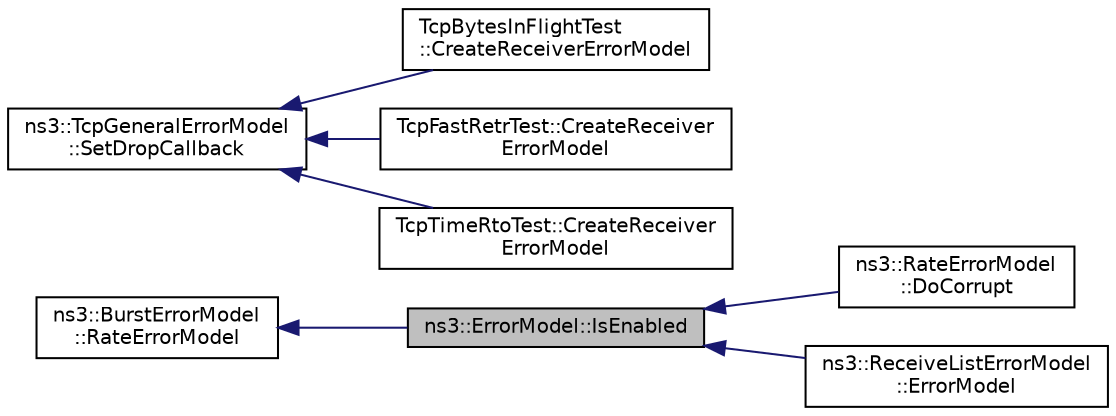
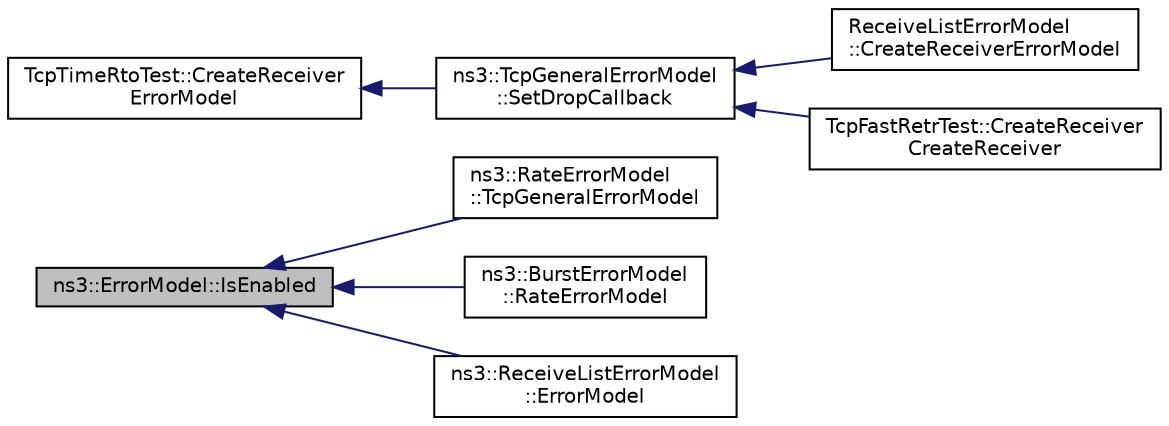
  digraph {
    rankdir=LR
    node [color=black fillcolor=white fontname=Helvetica fontsize=10 shape=record style=filled]
    edge [color=midnightblue dir=back fontname=Helvetica fontsize=10 labelfontname=Helvetica labelfontsize=10 style=solid]
    n1 [fillcolor=grey75 fontcolor=black height=0.2 label="ns3::ErrorModel::IsEnabled" width=0.4]
-   n2 [height=0.2 label="ns3::RateErrorModel\l::DoCorrupt" width=0.4]
+   n2 [height=0.2 label="ns3::RateErrorModel\l::TcpGeneralErrorModel" width=0.4]
    n3 [height=0.2 label="ns3::BurstErrorModel\l::RateErrorModel" width=0.4]
    n4 [height=0.2 label="ns3::ReceiveListErrorModel\l::ErrorModel" width=0.4]
    n5 [height=0.2 label="ns3::TcpGeneralErrorModel\l::SetDropCallback" width=0.4]
-   n6 [height=0.2 label="TcpBytesInFlightTest\l::CreateReceiverErrorModel" width=0.4]
-   n7 [height=0.2 label="TcpFastRetrTest::CreateReceiver\lErrorModel" width=0.4]
+   n6 [height=0.2 label="ReceiveListErrorModel\l::CreateReceiverErrorModel" width=0.4]
+   n7 [height=0.2 label="TcpFastRetrTest::CreateReceiver\lCreateReceiver" width=0.4]
    n8 [height=0.2 label="TcpTimeRtoTest::CreateReceiver\lErrorModel" width=0.4]
    n1 -> n2
-   n3 -> n1
+   n1 -> n3
    n1 -> n4
    n5 -> n6
    n5 -> n7
-   n5 -> n8
+   n8 -> n5
  }
